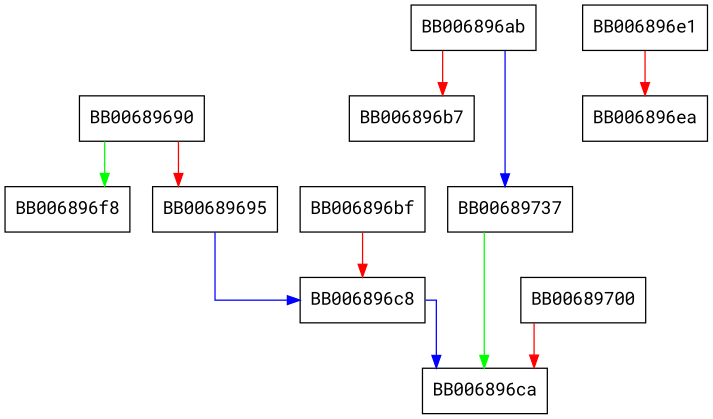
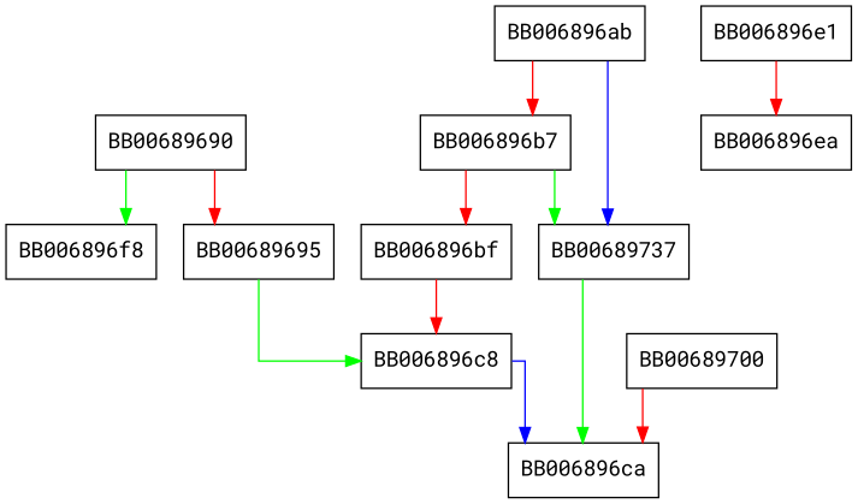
  digraph {
    fontname="Roboto Mono"
    splines=ortho
    node [fontname="Roboto Mono" shape=box]
    edge [color=red fontname="Roboto Mono"]
    BB00689690
    BB006896f8
    BB00689695
    BB006896c8
    BB006896ca
    BB006896ab
    BB00689737
    BB006896b7
    BB006896bf
    BB00689700
    BB006896e1
    BB006896ea
    BB00689690 -> BB006896f8 [color=green]
    BB00689690 -> BB00689695
-   BB00689695 -> BB006896c8 [color=blue]
+   BB00689695 -> BB006896c8 [color=green]
    BB006896c8 -> BB006896ca [color=blue]
    BB006896ab -> BB00689737 [color=blue]
    BB006896ab -> BB006896b7
    BB00689737 -> BB006896ca [color=green]
+   BB006896b7 -> BB00689737 [color=green]
+   BB006896b7 -> BB006896bf
    BB006896bf -> BB006896c8
    BB00689700 -> BB006896ca
    BB006896e1 -> BB006896ea
  }
